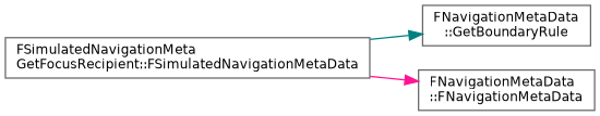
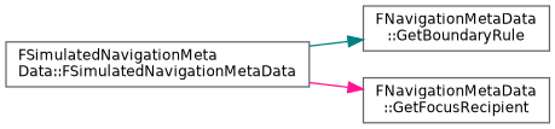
  digraph {
    rankdir=LR
    node [color=grey40 fillcolor=white fontname=Helvetica fontsize=10 shape=box style=filled]
    edge [fontname=Helvetica fontsize=10 labelfontname=Helvetica labelfontsize=10 style=solid]
-   n1 [height=0.2 label="FSimulatedNavigationMeta\lGetFocusRecipient::FSimulatedNavigationMetaData" width=0.4]
+   n1 [height=0.2 label="FSimulatedNavigationMeta\lData::FSimulatedNavigationMetaData" width=0.4]
    n2 [height=0.2 label="FNavigationMetaData\l::GetBoundaryRule" width=0.4]
-   n3 [height=0.2 label="FNavigationMetaData\l::FNavigationMetaData" width=0.4]
+   n3 [height=0.2 label="FNavigationMetaData\l::GetFocusRecipient" width=0.4]
    n1 -> n2 [color=teal]
    n1 -> n3 [color=deeppink]
  }
